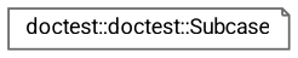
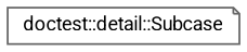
  digraph {
    rankdir=LR
    fontname=Roboto
-   n1 [color=grey40 fillcolor=white fontname=Roboto fontsize=10 height=0.2 label="doctest::doctest::Subcase" shape=note style=filled width=0.4]
+   n1 [color=grey40 fillcolor=white fontname=Roboto fontsize=10 height=0.2 label="doctest::detail::Subcase" shape=note style=filled width=0.4]
  }
